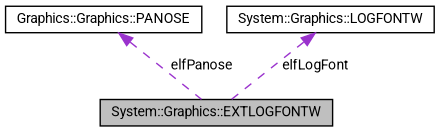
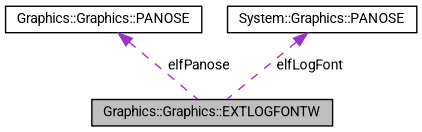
  digraph {
    fontname=Roboto
    node [color=black fillcolor=white fontname=Roboto fontsize=10 shape=record style=filled]
    edge [color=darkorchid3 dir=back fontname=Roboto fontsize=10 labelfontname=Helvetica labelfontsize=10 style=dashed]
-   n1 [fillcolor=grey75 fontcolor=black height=0.2 label="System::Graphics::EXTLOGFONTW" width=0.4]
+   n1 [fillcolor=grey75 fontcolor=black height=0.2 label="Graphics::Graphics::EXTLOGFONTW" width=0.4]
    n2 [height=0.2 label="Graphics::Graphics::PANOSE" width=0.4]
-   n3 [height=0.2 label="System::Graphics::LOGFONTW" width=0.4]
+   n3 [height=0.2 label="System::Graphics::PANOSE" width=0.4]
    n2 -> n1 [label=" elfPanose"]
    n3 -> n1 [label=" elfLogFont"]
  }
